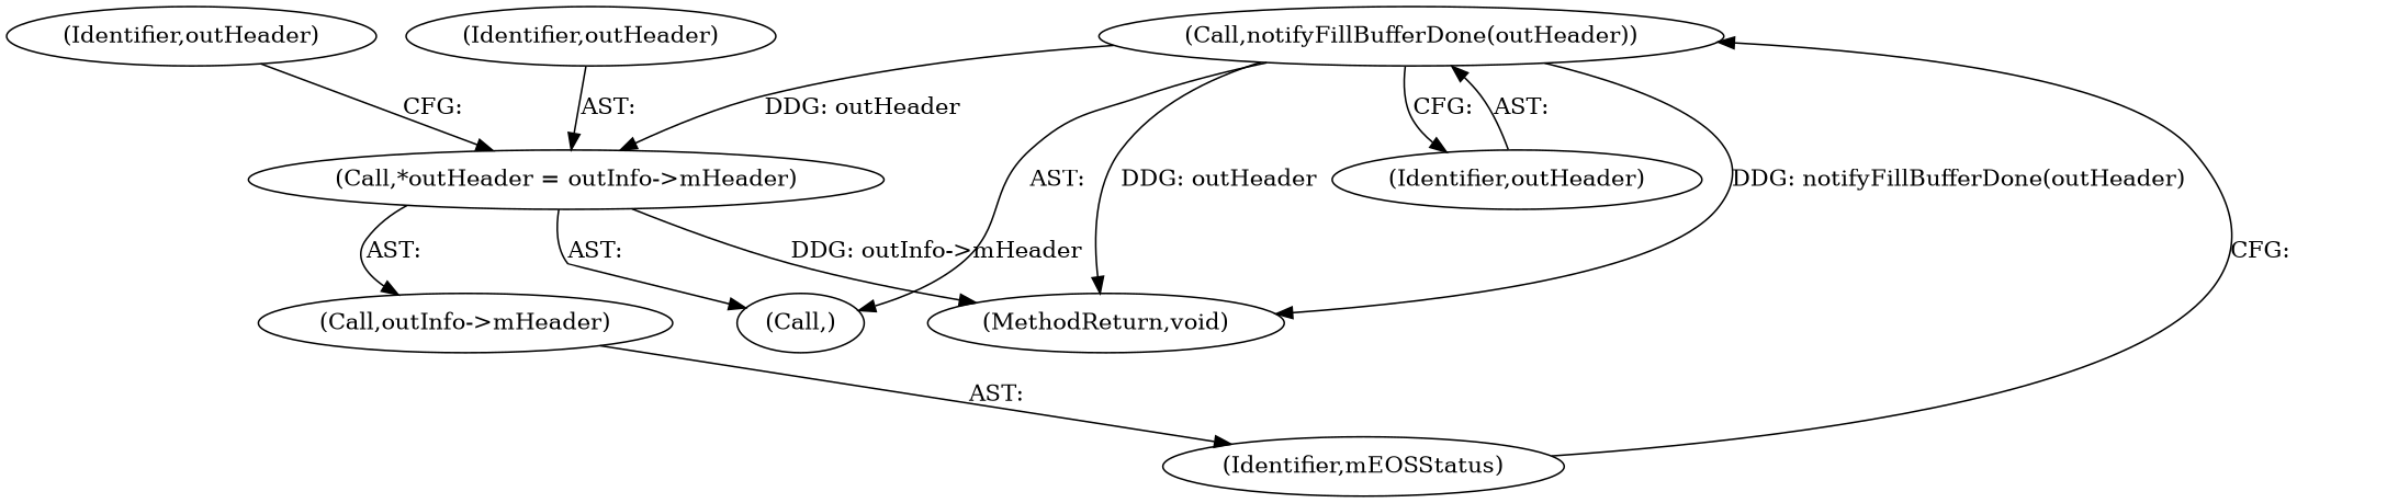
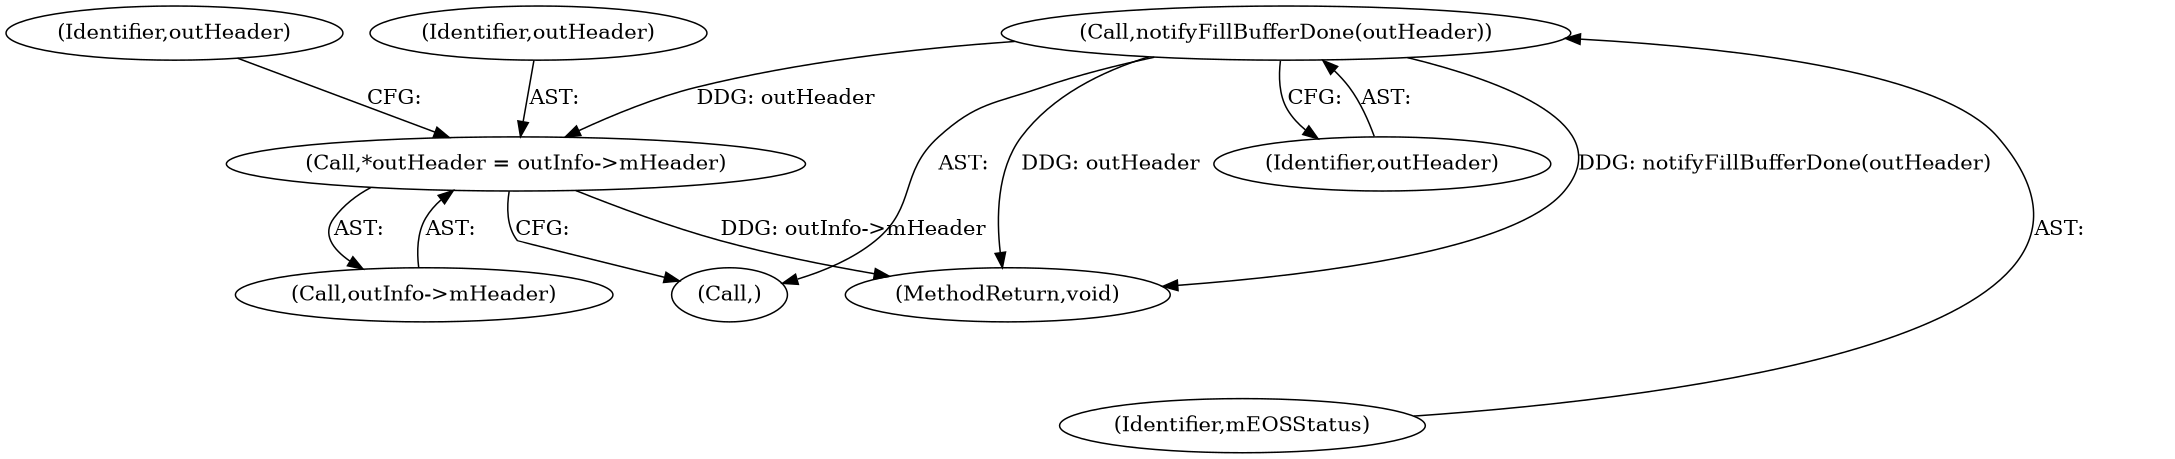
  digraph {
    n1 [label="(Call,notifyFillBufferDone(outHeader))"]
    n2 [label="(MethodReturn,void)"]
    n3 [label="(Identifier,outHeader)"]
    n4 [label="(Call,)"]
    n5 [label="(Call,*outHeader = outInfo->mHeader)"]
    n6 [label="(Call,outInfo->mHeader)"]
    n7 [label="(Identifier,outHeader)"]
    n8 [label="(Identifier,outHeader)"]
    n9 [label="(Identifier,mEOSStatus)"]
    n1 -> n2 [label="DDG: outHeader"]
    n1 -> n2 [label="DDG: notifyFillBufferDone(outHeader)"]
    n1 -> n3 [label="CFG: "]
    n1 -> n4 [label="AST: "]
    n1 -> n5 [label="DDG: outHeader"]
    n3 -> n1 [label="AST: "]
    n5 -> n2 [label="DDG: outInfo->mHeader"]
-   n5 -> n4 [label="AST: "]
+   n5 -> n4 [label="CFG: "]
    n5 -> n6 [label="AST: "]
-   n6 -> n9 [label="AST: "]
+   n6 -> n5 [label="AST: "]
    n7 -> n5 [label="CFG: "]
    n8 -> n5 [label="AST: "]
-   n9 -> n1 [label="CFG: "]
+   n9 -> n1 [label="AST: "]
  }
